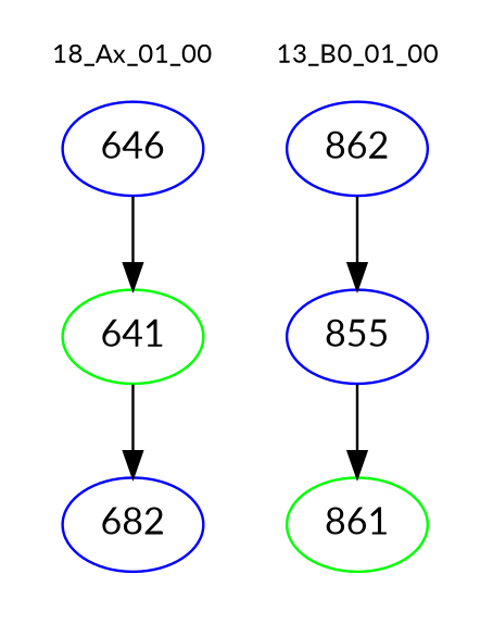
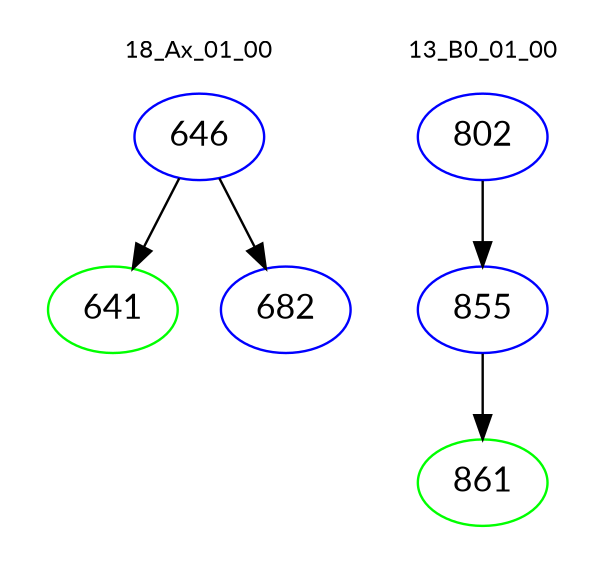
  digraph {
    fontname=Lato
    node [color=blue fontname=Lato]
    edge [color=black fontname=Lato]
    n1 [label=646]
    n2 [color=green label=641]
    n3 [label=682]
    n4 [label=855]
-   n5 [label=862]
+   n5 [label=802]
    n6 [color=green label=861]
    subgraph cluster_1 {
      color=white
      fontsize=10
      label="18_Ax_01_00"
      n1
      n2
      n3
    }
    subgraph cluster_2 {
      color=white
      fontsize=10
      label="13_B0_01_00"
      n4
      n5
      n6
    }
    n1 -> n2
-   n2 -> n3
+   n1 -> n3
    n4 -> n6
    n5 -> n4
  }
